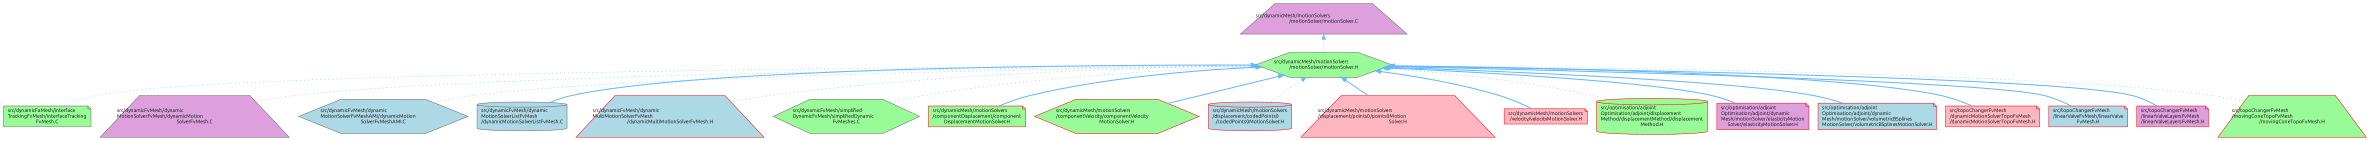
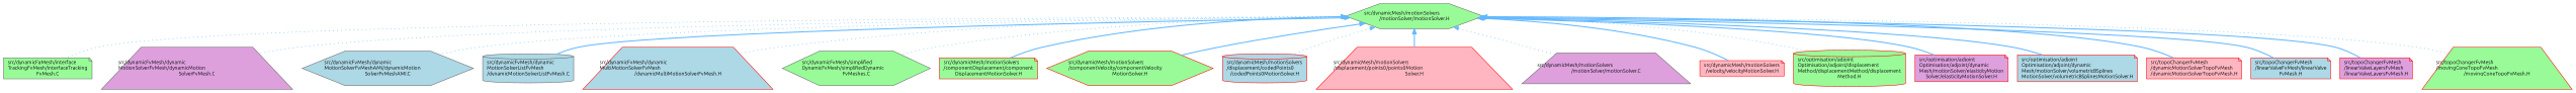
  digraph {
    fontname=Ubuntu
    node [color=red fillcolor=palegreen fontname=Ubuntu fontsize=10 shape=note style=filled]
    edge [color=steelblue1 dir=back fontname=Ubuntu fontsize=10 labelfontname=Helvetica labelfontsize=10 style=bold]
    n1 [color=gray40 fontcolor=black height=0.2 label="src/dynamicMesh/motionSolvers\l/motionSolver/motionSolver.H" shape=hexagon width=0.4]
    n2 [color=grey40 height=0.2 label="src/dynamicFaMesh/interface\lTrackingFvMesh/interfaceTracking\lFvMesh.C" width=0.4]
    n3 [color=grey40 fillcolor=plum height=0.2 label="src/dynamicFvMesh/dynamic\lMotionSolverFvMesh/dynamicMotion\lSolverFvMesh.C" shape=trapezium width=0.4]
    n4 [color=grey40 fillcolor=lightblue height=0.2 label="src/dynamicFvMesh/dynamic\lMotionSolverFvMeshAMI/dynamicMotion\lSolverFvMeshAMI.C" shape=hexagon width=0.4]
    n5 [color=grey40 fillcolor=lightblue height=0.2 label="src/dynamicFvMesh/dynamic\lMotionSolverListFvMesh\l/dynamicMotionSolverListFvMesh.C" shape=cylinder width=0.4]
    n6 [fillcolor=lightblue height=0.2 label="src/dynamicFvMesh/dynamic\lMultiMotionSolverFvMesh\l/dynamicMultiMotionSolverFvMesh.H" shape=trapezium width=0.4]
    n7 [color=grey40 height=0.2 label="src/dynamicFvMesh/simplified\lDynamicFvMesh/simplifiedDynamic\lFvMeshes.C" shape=hexagon width=0.4]
    n8 [height=0.2 label="src/dynamicMesh/motionSolvers\l/componentDisplacement/component\lDisplacementMotionSolver.H" width=0.4]
    n9 [height=0.2 label="src/dynamicMesh/motionSolvers\l/componentVelocity/componentVelocity\lMotionSolver.H" shape=hexagon width=0.4]
    n10 [fillcolor=lightblue height=0.2 label="src/dynamicMesh/motionSolvers\l/displacement/codedPoints0\l/codedPoints0MotionSolver.H" shape=cylinder width=0.4]
    n11 [fillcolor=lightpink height=0.2 label="src/dynamicMesh/motionSolvers\l/displacement/points0/points0Motion\lSolver.H" shape=trapezium width=0.4]
    n12 [color=grey40 fillcolor=plum height=0.2 label="src/dynamicMesh/motionSolvers\l/motionSolver/motionSolver.C" shape=trapezium width=0.4]
    n13 [fillcolor=lightpink height=0.2 label="src/dynamicMesh/motionSolvers\l/velocity/velocityMotionSolver.H" width=0.4]
    n14 [height=0.2 label="src/optimisation/adjoint\lOptimisation/adjoint/displacement\lMethod/displacementMethod/displacement\lMethod.H" shape=cylinder width=0.4]
    n15 [fillcolor=plum height=0.2 label="src/optimisation/adjoint\lOptimisation/adjoint/dynamic\lMesh/motionSolver/elasticityMotion\lSolver/elasticityMotionSolver.H" width=0.4]
    n16 [fillcolor=lightblue height=0.2 label="src/optimisation/adjoint\lOptimisation/adjoint/dynamic\lMesh/motionSolver/volumetricBSplines\lMotionSolver/volumetricBSplinesMotionSolver.H" width=0.4]
    n17 [fillcolor=lightpink height=0.2 label="src/topoChangerFvMesh\l/dynamicMotionSolverTopoFvMesh\l/dynamicMotionSolverTopoFvMesh.H" width=0.4]
    n18 [fillcolor=lightblue height=0.2 label="src/topoChangerFvMesh\l/linearValveFvMesh/linearValve\lFvMesh.H" width=0.4]
    n19 [fillcolor=plum height=0.2 label="src/topoChangerFvMesh\l/linearValveLayersFvMesh\l/linearValveLayersFvMesh.H" width=0.4]
    n20 [height=0.2 label="src/topoChangerFvMesh\l/movingConeTopoFvMesh\l/movingConeTopoFvMesh.H" shape=trapezium width=0.4]
    n1 -> n2 [style=dotted]
    n1 -> n3 [style=dotted]
    n1 -> n4 [style=dotted]
    n1 -> n5
    n1 -> n6 [style=dotted]
    n1 -> n7 [style=dotted]
    n1 -> n8
    n1 -> n9
    n1 -> n10 [style=dotted]
    n1 -> n11
-   n12 -> n1 [style=dotted]
+   n1 -> n12 [style=dotted]
    n1 -> n13
    n1 -> n14 [style=dotted]
    n1 -> n15
    n1 -> n16
    n1 -> n17
    n1 -> n18
    n1 -> n19
    n1 -> n20 [style=dotted]
  }
